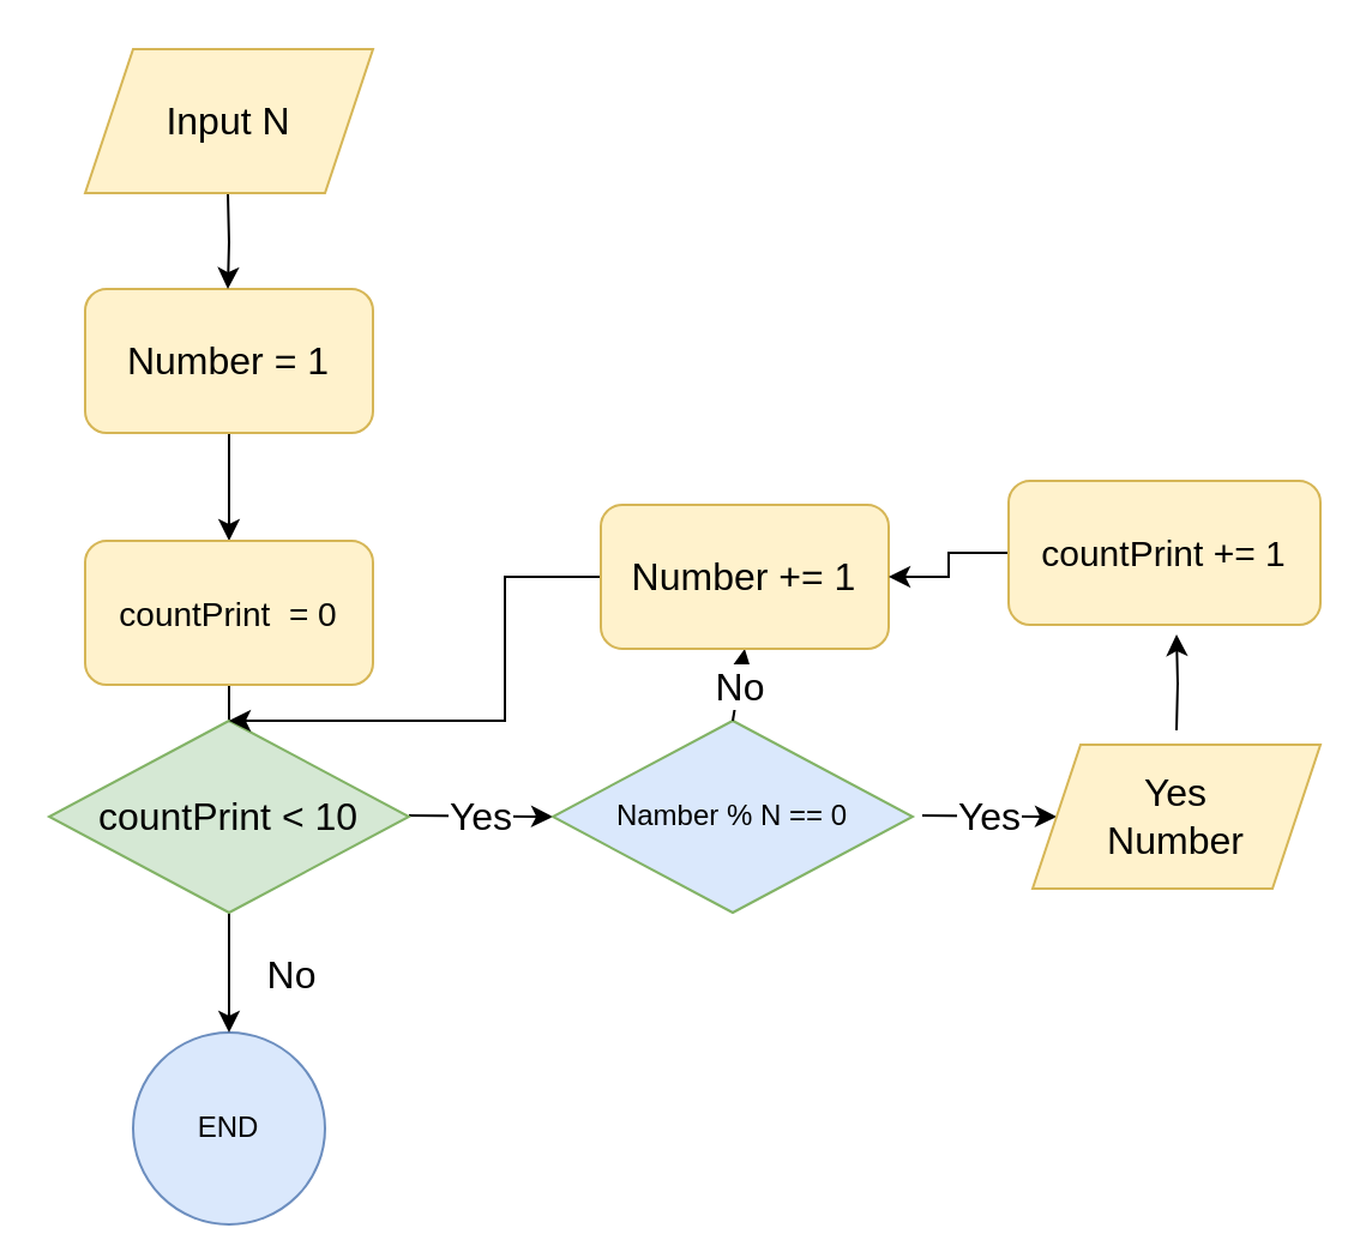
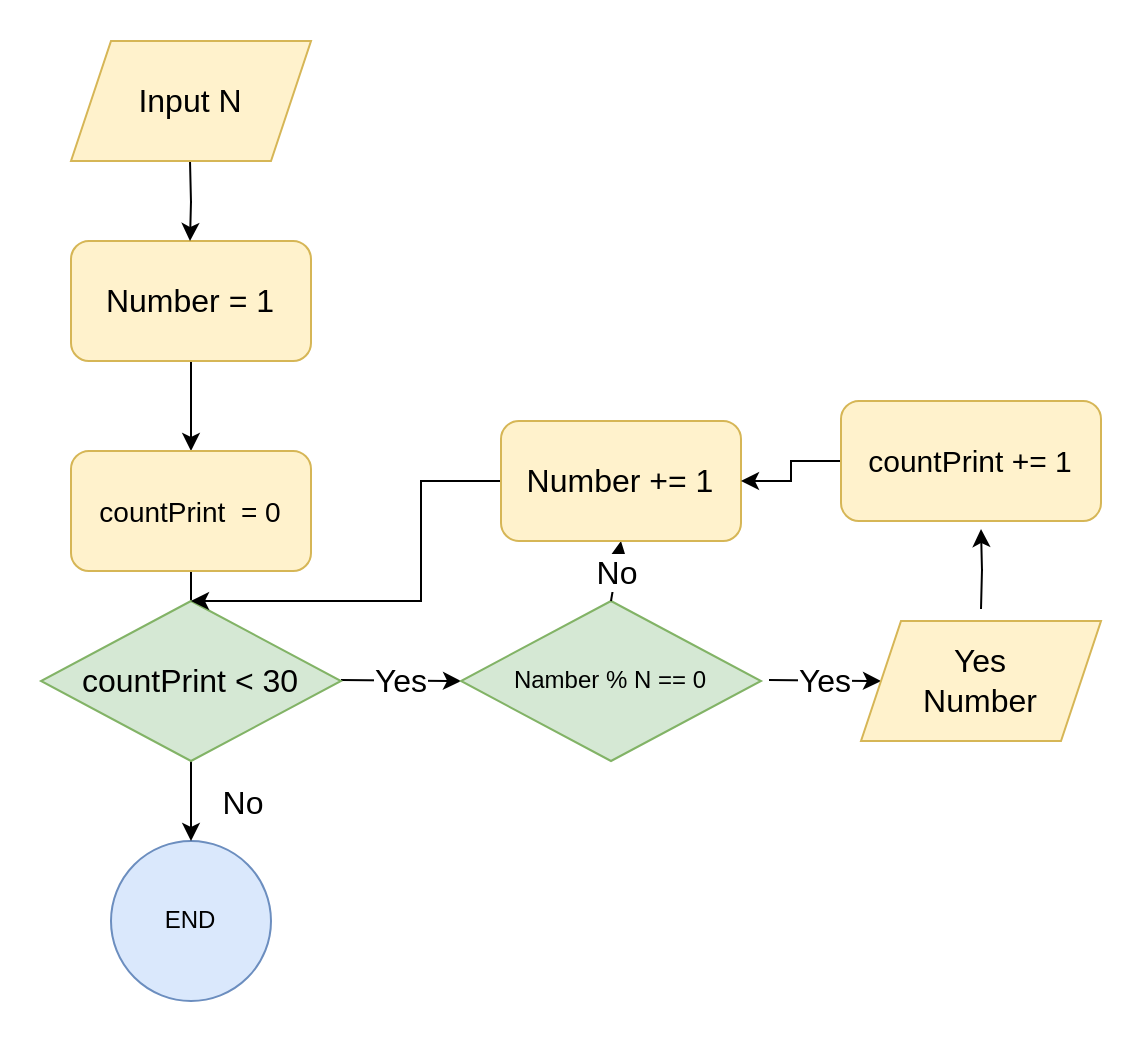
  <mxCell id="0" />
  <mxCell id="1" parent="0" />
- <mxCell id="2" value="END" style="ellipse;whiteSpace=wrap;html=1;aspect=fixed;fillColor=#dae8fc;strokeColor=#6c8ebf;" parent="1" vertex="1"><mxGeometry x="55" y="430" width="80" height="80" as="geometry" /></mxCell>
+ <mxCell id="2" value="END" style="ellipse;whiteSpace=wrap;html=1;aspect=fixed;fillColor=#dae8fc;strokeColor=#6c8ebf;" parent="1" vertex="1"><mxGeometry x="55" y="420" width="80" height="80" as="geometry" /></mxCell>
  <mxCell id="3" value="" style="edgeStyle=orthogonalEdgeStyle;rounded=0;orthogonalLoop=1;jettySize=auto;html=1;fontSize=16;endArrow=classic;endFill=1;" parent="1" source="4" target="8" edge="1"><mxGeometry relative="1" as="geometry" /></mxCell>
  <mxCell id="4" value="Number = 1" style="rounded=1;whiteSpace=wrap;html=1;fontSize=16;fillColor=#fff2cc;strokeColor=#d6b656;" parent="1" vertex="1"><mxGeometry x="35" y="120" width="120" height="60" as="geometry" /></mxCell>
  <mxCell id="5" value="" style="edgeStyle=orthogonalEdgeStyle;rounded=0;orthogonalLoop=1;jettySize=auto;html=1;fontSize=16;endArrow=classic;endFill=1;" parent="1" edge="1"><mxGeometry relative="1" as="geometry"><mxPoint x="94.5" y="80" as="sourcePoint" /><mxPoint x="94.5" y="120" as="targetPoint" /></mxGeometry></mxCell>
  <mxCell id="6" value="Input N" style="shape=parallelogram;perimeter=parallelogramPerimeter;whiteSpace=wrap;html=1;fixedSize=1;fontSize=16;fillColor=#fff2cc;strokeColor=#d6b656;" parent="1" vertex="1"><mxGeometry x="35" y="20" width="120" height="60" as="geometry" /></mxCell>
  <mxCell id="7" style="edgeStyle=orthogonalEdgeStyle;rounded=0;orthogonalLoop=1;jettySize=auto;html=1;fontSize=16;endArrow=classic;endFill=1;" parent="1" source="8" edge="1"><mxGeometry relative="1" as="geometry"><mxPoint x="95" y="300" as="targetPoint" /></mxGeometry></mxCell>
  <mxCell id="8" value="&lt;font style=&quot;font-size: 14px;&quot;&gt;countPrint&amp;nbsp; = 0&lt;/font&gt;" style="rounded=1;whiteSpace=wrap;html=1;fontSize=16;fillColor=#fff2cc;strokeColor=#d6b656;" parent="1" vertex="1"><mxGeometry x="35" y="225" width="120" height="60" as="geometry" /></mxCell>
  <mxCell id="9" value="Yes" style="endArrow=classic;html=1;rounded=0;fontSize=16;" parent="1" edge="1"><mxGeometry relative="1" as="geometry"><mxPoint x="170" y="339.5" as="sourcePoint" /><mxPoint x="230" y="340" as="targetPoint" /><Array as="points" /></mxGeometry></mxCell>
  <mxCell id="10" value="" style="endArrow=classic;html=1;rounded=0;fontSize=16;exitX=0.5;exitY=1;exitDx=0;exitDy=0;entryX=0.5;entryY=0;entryDx=0;entryDy=0;" parent="1" target="2" edge="1"><mxGeometry relative="1" as="geometry"><mxPoint x="95" y="380" as="sourcePoint" /><mxPoint x="330" y="320" as="targetPoint" /></mxGeometry></mxCell>
  <mxCell id="11" value="No" style="edgeLabel;resizable=0;html=1;align=center;verticalAlign=middle;fontSize=16;" parent="10" connectable="0" vertex="1"><mxGeometry relative="1" as="geometry"><mxPoint x="25" as="offset" /></mxGeometry></mxCell>
- <mxCell id="12" value="Namber % N == 0" style="rhombus;whiteSpace=wrap;html=1;fontSize=12;fillColor=#dae8fc;strokeColor=#82b366;" parent="1" vertex="1"><mxGeometry x="230" y="300" width="150" height="80" as="geometry" /></mxCell>
+ <mxCell id="12" value="Namber % N == 0" style="rhombus;whiteSpace=wrap;html=1;fontSize=12;fillColor=#d5e8d4;strokeColor=#82b366;" parent="1" vertex="1"><mxGeometry x="230" y="300" width="150" height="80" as="geometry" /></mxCell>
  <mxCell id="13" value="" style="endArrow=classic;html=1;rounded=0;fontSize=16;entryX=0.5;entryY=1;entryDx=0;entryDy=0;exitX=0.5;exitY=0;exitDx=0;exitDy=0;" parent="1" source="12" target="17" edge="1"><mxGeometry relative="1" as="geometry"><mxPoint x="300" y="299" as="sourcePoint" /><mxPoint x="310" y="270" as="targetPoint" /><Array as="points" /></mxGeometry></mxCell>
  <mxCell id="14" value="No" style="edgeLabel;resizable=0;html=1;align=center;verticalAlign=middle;fontSize=16;" parent="13" connectable="0" vertex="1"><mxGeometry relative="1" as="geometry" /></mxCell>
- <mxCell id="15" value="countPrint &amp;lt; 10" style="rhombus;whiteSpace=wrap;html=1;fontSize=16;fillColor=#d5e8d4;strokeColor=#82b366;" parent="1" vertex="1"><mxGeometry x="20" y="300" width="150" height="80" as="geometry" /></mxCell>
+ <mxCell id="15" value="countPrint &amp;lt; 30" style="rhombus;whiteSpace=wrap;html=1;fontSize=16;fillColor=#d5e8d4;strokeColor=#82b366;" parent="1" vertex="1"><mxGeometry x="20" y="300" width="150" height="80" as="geometry" /></mxCell>
  <mxCell id="16" style="edgeStyle=elbowEdgeStyle;rounded=0;orthogonalLoop=1;jettySize=auto;html=1;exitX=0;exitY=0.5;exitDx=0;exitDy=0;entryX=0.5;entryY=0;entryDx=0;entryDy=0;" edge="1" parent="1" source="17" target="15"><mxGeometry relative="1" as="geometry"><mxPoint x="170" y="290" as="targetPoint" /><Array as="points"><mxPoint x="210" y="270" /></Array></mxGeometry></mxCell>
  <mxCell id="17" value="&lt;div&gt;Number += 1 &lt;br&gt;&lt;/div&gt;" style="rounded=1;whiteSpace=wrap;html=1;fontSize=16;fillColor=#fff2cc;strokeColor=#d6b656;" parent="1" vertex="1"><mxGeometry x="250" y="210" width="120" height="60" as="geometry" /></mxCell>
  <mxCell id="18" value="" style="endArrow=classic;html=1;rounded=0;fontSize=16;" parent="1" edge="1"><mxGeometry relative="1" as="geometry"><mxPoint x="384" y="339.5" as="sourcePoint" /><mxPoint x="440" y="340" as="targetPoint" /></mxGeometry></mxCell>
  <mxCell id="19" value="Yes" style="edgeLabel;resizable=0;html=1;align=center;verticalAlign=middle;fontSize=16;" parent="18" connectable="0" vertex="1"><mxGeometry relative="1" as="geometry" /></mxCell>
  <mxCell id="20" style="edgeStyle=orthogonalEdgeStyle;rounded=0;orthogonalLoop=1;jettySize=auto;html=1;fontSize=11;entryX=1;entryY=0.5;entryDx=0;entryDy=0;" parent="1" source="21" target="17" edge="1"><mxGeometry relative="1" as="geometry"><mxPoint x="370" y="230" as="targetPoint" /></mxGeometry></mxCell>
  <mxCell id="21" value="&lt;div style=&quot;font-size: 15px;&quot;&gt;&lt;font style=&quot;font-size: 15px;&quot;&gt;countPrint += 1&lt;br&gt;&lt;/font&gt;&lt;/div&gt;" style="rounded=1;whiteSpace=wrap;html=1;fontSize=16;fillColor=#fff2cc;strokeColor=#d6b656;" parent="1" vertex="1"><mxGeometry x="420" y="200" width="130" height="60" as="geometry" /></mxCell>
  <mxCell id="22" style="edgeStyle=orthogonalEdgeStyle;rounded=0;orthogonalLoop=1;jettySize=auto;html=1;" edge="1" parent="1"><mxGeometry relative="1" as="geometry"><mxPoint x="490" y="304" as="sourcePoint" /><mxPoint x="490" y="264" as="targetPoint" /></mxGeometry></mxCell>
  <mxCell id="23" value="&lt;div&gt;Yes&lt;/div&gt;&lt;div&gt;Number&lt;br&gt;&lt;/div&gt;" style="shape=parallelogram;perimeter=parallelogramPerimeter;whiteSpace=wrap;html=1;fixedSize=1;fontSize=16;fillColor=#fff2cc;strokeColor=#d6b656;" vertex="1" parent="1"><mxGeometry x="430" y="310" width="120" height="60" as="geometry" /></mxCell>
